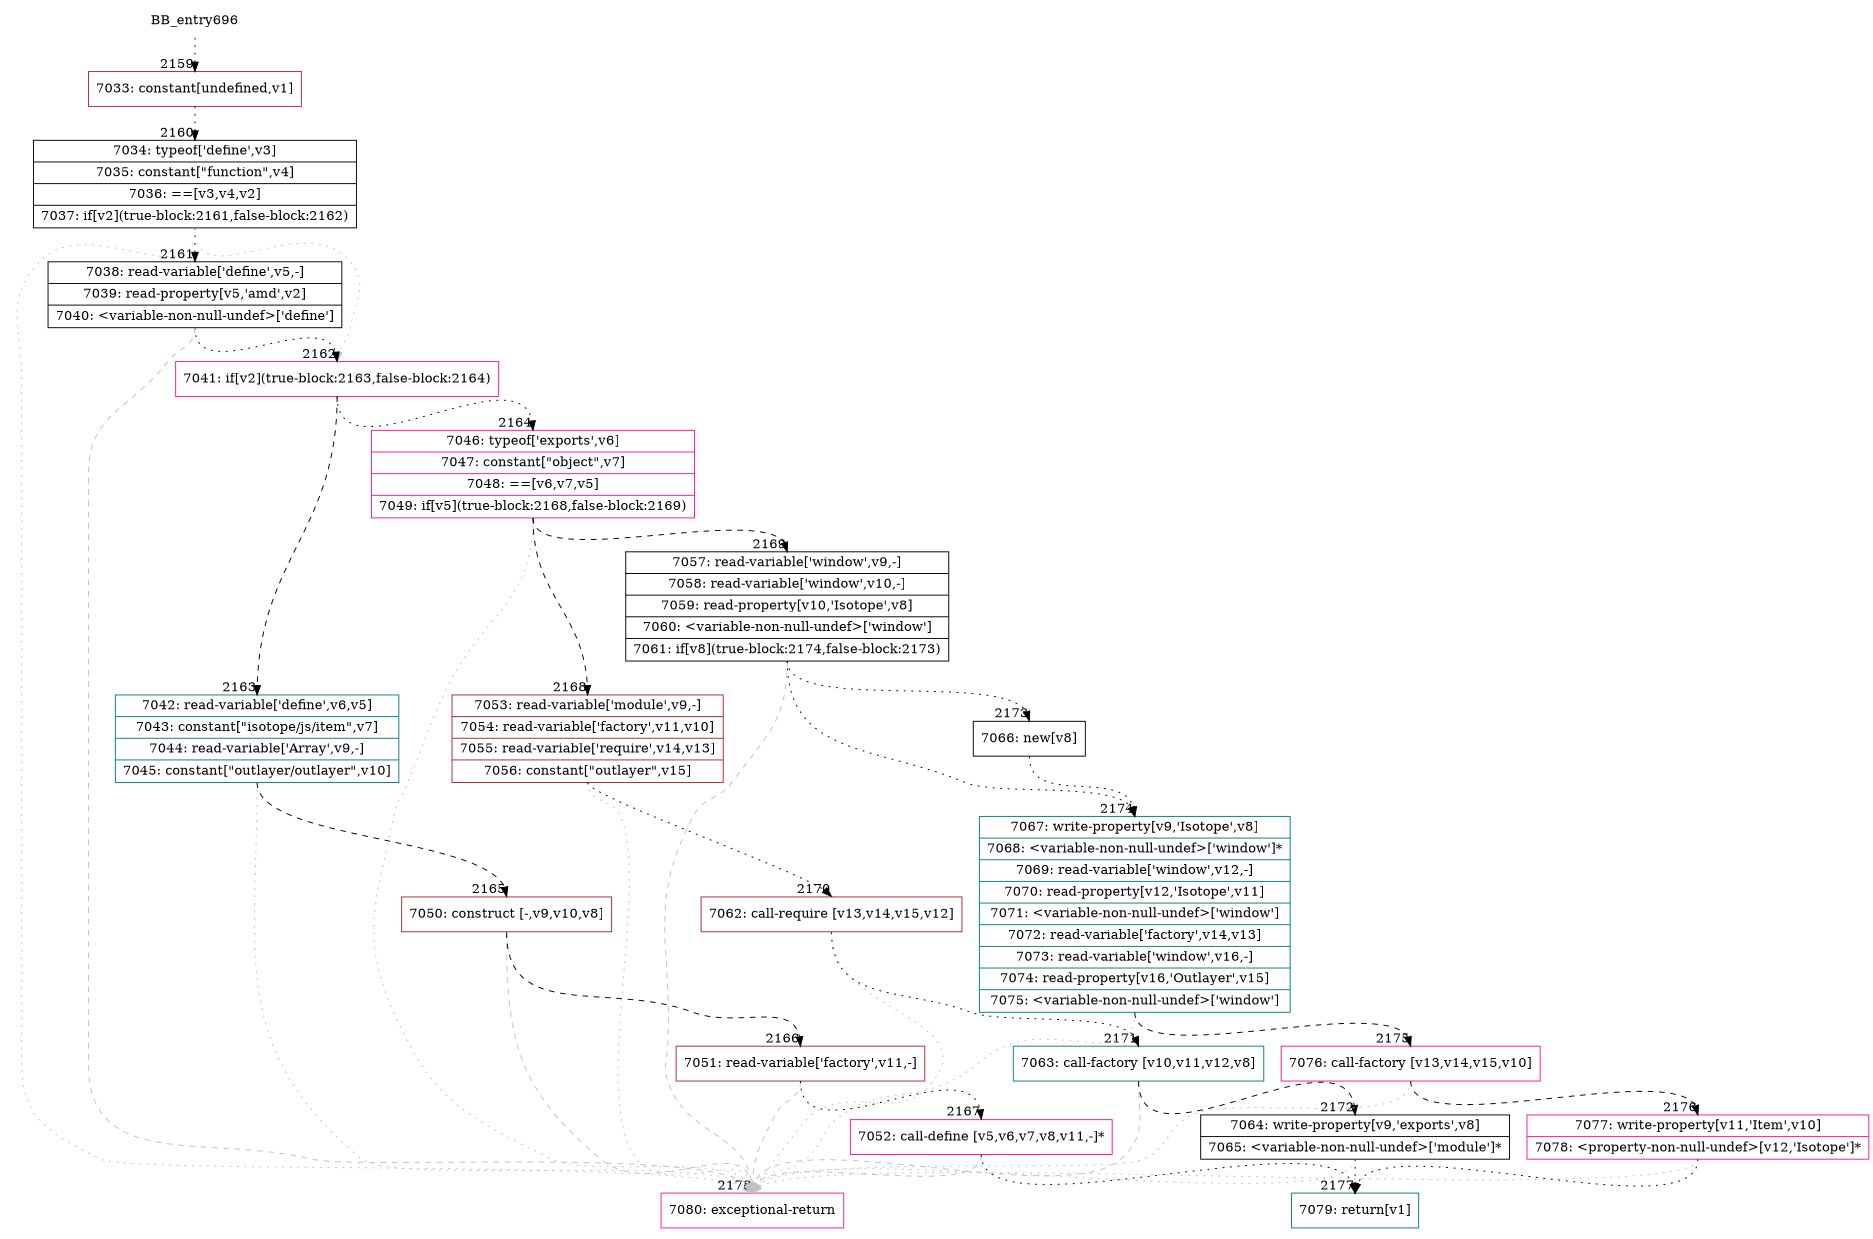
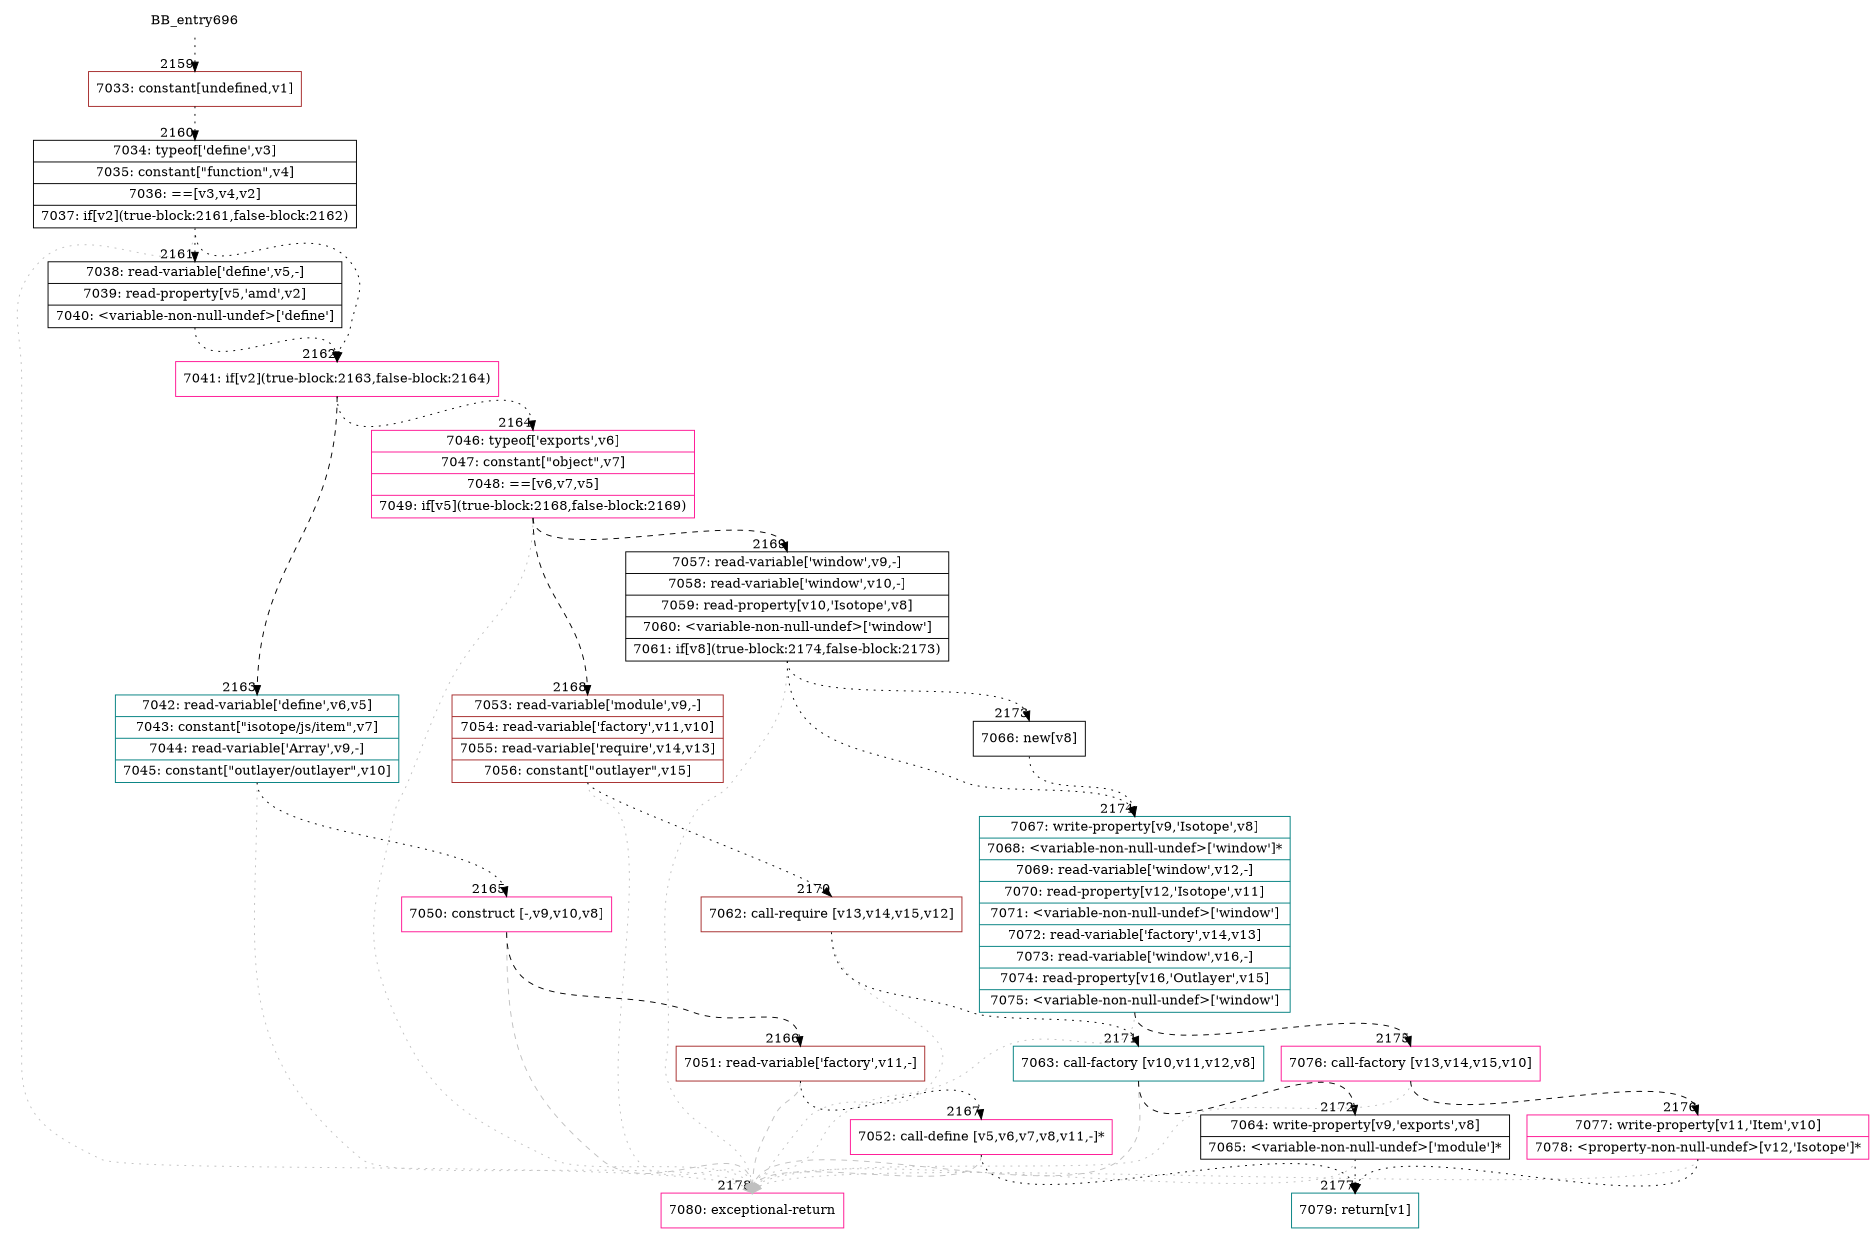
  digraph {
    rankdir=TD
    node [color=deeppink shape=record]
    edge [headport=n style=dotted tailport=s]
    n1 [label=BB_entry696 shape=none]
    n2 [color=brown label="{7033: constant[undefined,v1]}"]
    n3 [color=black label="{7034: typeof['define',v3]|7035: constant[\"function\",v4]|7036: ==[v3,v4,v2]|7037: if[v2](true-block:2161,false-block:2162)}"]
    n4 [label="{7041: if[v2](true-block:2163,false-block:2164)}"]
    n5 [color=black label="{7038: read-variable['define',v5,-]|7039: read-property[v5,'amd',v2]|7040: \<variable-non-null-undef\>['define']}"]
    n6 [label="{7080: exceptional-return}"]
    n7 [color=teal label="{7042: read-variable['define',v6,v5]|7043: constant[\"isotope/js/item\",v7]|7044: read-variable['Array',v9,-]|7045: constant[\"outlayer/outlayer\",v10]}"]
    n8 [label="{7046: typeof['exports',v6]|7047: constant[\"object\",v7]|7048: ==[v6,v7,v5]|7049: if[v5](true-block:2168,false-block:2169)}"]
-   n9 [color=brown label="{7050: construct [-,v9,v10,v8]}"]
+   n9 [label="{7050: construct [-,v9,v10,v8]}"]
    n10 [color=brown label="{7053: read-variable['module',v9,-]|7054: read-variable['factory',v11,v10]|7055: read-variable['require',v14,v13]|7056: constant[\"outlayer\",v15]}"]
    n11 [color=black label="{7057: read-variable['window',v9,-]|7058: read-variable['window',v10,-]|7059: read-property[v10,'Isotope',v8]|7060: \<variable-non-null-undef\>['window']|7061: if[v8](true-block:2174,false-block:2173)}"]
    n12 [color=brown label="{7051: read-variable['factory',v11,-]}"]
    n13 [color=brown label="{7062: call-require [v13,v14,v15,v12]}"]
    n14 [color=teal label="{7067: write-property[v9,'Isotope',v8]|7068: \<variable-non-null-undef\>['window']*|7069: read-variable['window',v12,-]|7070: read-property[v12,'Isotope',v11]|7071: \<variable-non-null-undef\>['window']|7072: read-variable['factory',v14,v13]|7073: read-variable['window',v16,-]|7074: read-property[v16,'Outlayer',v15]|7075: \<variable-non-null-undef\>['window']}"]
    n15 [color=black label="{7066: new[v8]}"]
    n16 [label="{7052: call-define [v5,v6,v7,v8,v11,-]*}"]
    n17 [color=teal label="{7063: call-factory [v10,v11,v12,v8]}"]
    n18 [label="{7076: call-factory [v13,v14,v15,v10]}"]
    n19 [color=teal label="{7079: return[v1]}"]
    n20 [color=black label="{7064: write-property[v9,'exports',v8]|7065: \<variable-non-null-undef\>['module']*}"]
    n21 [label="{7077: write-property[v11,'Item',v10]|7078: \<property-non-null-undef\>[v12,'Isotope']*}"]
    n1 -> n2 [headlabel="    2159"]
    n2 -> n3 [headlabel="      2160"]
-   n3 -> n4 [headlabel="      2162" color=gray]
+   n3 -> n4 [headlabel="      2162"]
    n3 -> n5 [headlabel="      2161"]
    n3 -> n6 [color=gray headlabel="      2178"]
    n4 -> n7 [headlabel="      2163" style=dashed]
    n4 -> n8 [headlabel="      2164"]
    n5 -> n4
-   n5 -> n6 [color=gray style=dashed]
    n7 -> n6 [color=gray]
-   n7 -> n9 [headlabel="      2165" style=dashed]
+   n7 -> n9 [headlabel="      2165"]
    n8 -> n6 [color=gray]
    n8 -> n10 [headlabel="      2168" style=dashed]
    n8 -> n11 [headlabel="      2169" style=dashed]
    n9 -> n6 [color=gray style=dashed]
    n9 -> n12 [headlabel="      2166" style=dashed]
    n10 -> n6 [color=gray]
    n10 -> n13 [headlabel="      2170"]
-   n11 -> n6 [color=gray style=dashed]
+   n11 -> n6 [color=gray]
    n11 -> n14 [headlabel="      2174"]
    n11 -> n15 [headlabel="      2173"]
    n12 -> n6 [color=gray style=dashed]
    n12 -> n16 [headlabel="      2167"]
    n13 -> n6 [color=gray]
    n13 -> n17 [headlabel="      2171"]
    n14 -> n6 [color=gray]
    n14 -> n18 [headlabel="      2175" style=dashed]
    n15 -> n14
    n16 -> n6 [color=gray style=dashed]
    n16 -> n19 [headlabel="      2177"]
    n17 -> n6 [color=gray style=dashed]
    n17 -> n20 [headlabel="      2172" style=dashed]
    n18 -> n6 [color=gray]
    n18 -> n21 [headlabel="      2176" style=dashed]
    n20 -> n6 [color=gray]
    n20 -> n19
    n21 -> n6 [color=gray]
    n21 -> n19
  }
